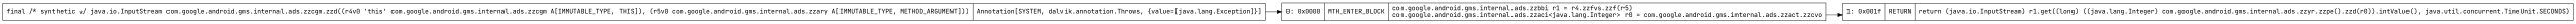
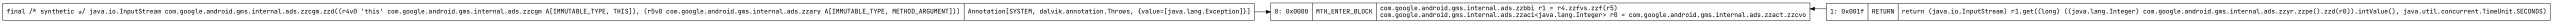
  digraph {
    rankdir=LR
    fontname="JetBrains Mono"
    node [shape=record fontname="JetBrains Mono"]
    edge [fontname="JetBrains Mono"]
    n1 [label="{0\:\ 0x0000|MTH_ENTER_BLOCK\l|com.google.android.gms.internal.ads.zzbbi r1 = r4.zzfvs.zzf(r5)\lcom.google.android.gms.internal.ads.zzaci\<java.lang.Integer\> r0 = com.google.android.gms.internal.ads.zzact.zzcvo\l}"]
    n2 [label="{1\:\ 0x001f|RETURN\l|return (java.io.InputStream) r1.get((long) ((java.lang.Integer) com.google.android.gms.internal.ads.zzyr.zzpe().zzd(r0)).intValue(), java.util.concurrent.TimeUnit.SECONDS)\l}"]
    n3 [label="{final \/* synthetic *\/ java.io.InputStream com.google.android.gms.internal.ads.zzcgm.zzd((r4v0 'this' com.google.android.gms.internal.ads.zzcgm A[IMMUTABLE_TYPE, THIS]), (r5v0 com.google.android.gms.internal.ads.zzary A[IMMUTABLE_TYPE, METHOD_ARGUMENT]))  | Annotation[SYSTEM, dalvik.annotation.Throws, \{value=[java.lang.Exception]\}]\l}"]
-   n1 -> n2
+   n2 -> n1
    n3 -> n1
  }
